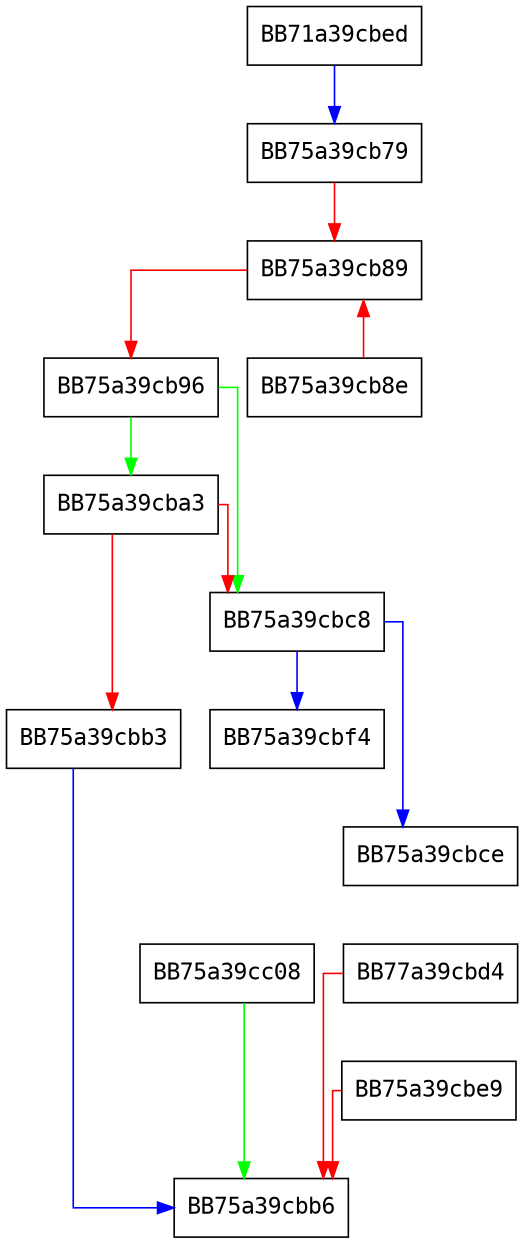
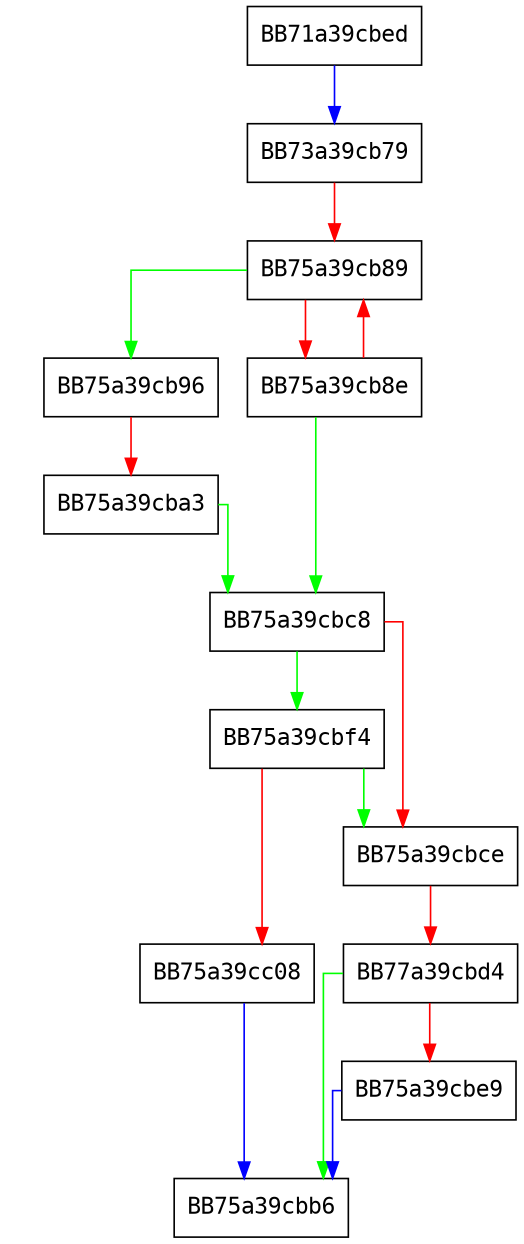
  digraph {
    fontname="DejaVu Sans Mono"
    splines=ortho
    node [fontname="DejaVu Sans Mono" shape=box]
    edge [color=red fontname="DejaVu Sans Mono"]
    n1 [label=BB71a39cbed]
-   BB75a39cb79
+   BB75a39cb79 [label=BB73a39cb79]
    BB75a39cb89
    BB75a39cb96
    BB75a39cb8e
    BB75a39cbc8
    BB75a39cba3
    BB75a39cbf4
    BB75a39cbce
-   BB75a39cbb3
    BB75a39cc08
    n12 [label=BB77a39cbd4]
    BB75a39cbb6
    n14 [label=BB75a39cbe9]
    n1 -> BB75a39cb79 [color=blue]
    BB75a39cb79 -> BB75a39cb89
-   BB75a39cb89 -> BB75a39cb96
-   BB75a39cb96 -> BB75a39cbc8 [color=green]
-   BB75a39cb96 -> BB75a39cba3 [color=green]
+   BB75a39cb89 -> BB75a39cb96 [color=green]
+   BB75a39cb89 -> BB75a39cb8e
+   BB75a39cb8e -> BB75a39cbc8 [color=green]
+   BB75a39cb96 -> BB75a39cba3
    BB75a39cb8e -> BB75a39cb89
-   BB75a39cbc8 -> BB75a39cbf4 [color=blue]
-   BB75a39cbc8 -> BB75a39cbce [color=blue]
-   BB75a39cba3 -> BB75a39cbc8
-   BB75a39cba3 -> BB75a39cbb3
-   BB75a39cbb3 -> BB75a39cbb6 [color=blue]
-   BB75a39cc08 -> BB75a39cbb6 [color=green]
-   n12 -> BB75a39cbb6
-   n14 -> BB75a39cbb6
+   BB75a39cbc8 -> BB75a39cbf4 [color=green]
+   BB75a39cbc8 -> BB75a39cbce
+   BB75a39cba3 -> BB75a39cbc8 [color=green]
+   BB75a39cbf4 -> BB75a39cbce [color=green]
+   BB75a39cbf4 -> BB75a39cc08
+   BB75a39cbce -> n12
+   BB75a39cc08 -> BB75a39cbb6 [color=blue]
+   n12 -> BB75a39cbb6 [color=green]
+   n12 -> n14
+   n14 -> BB75a39cbb6 [color=blue]
  }
